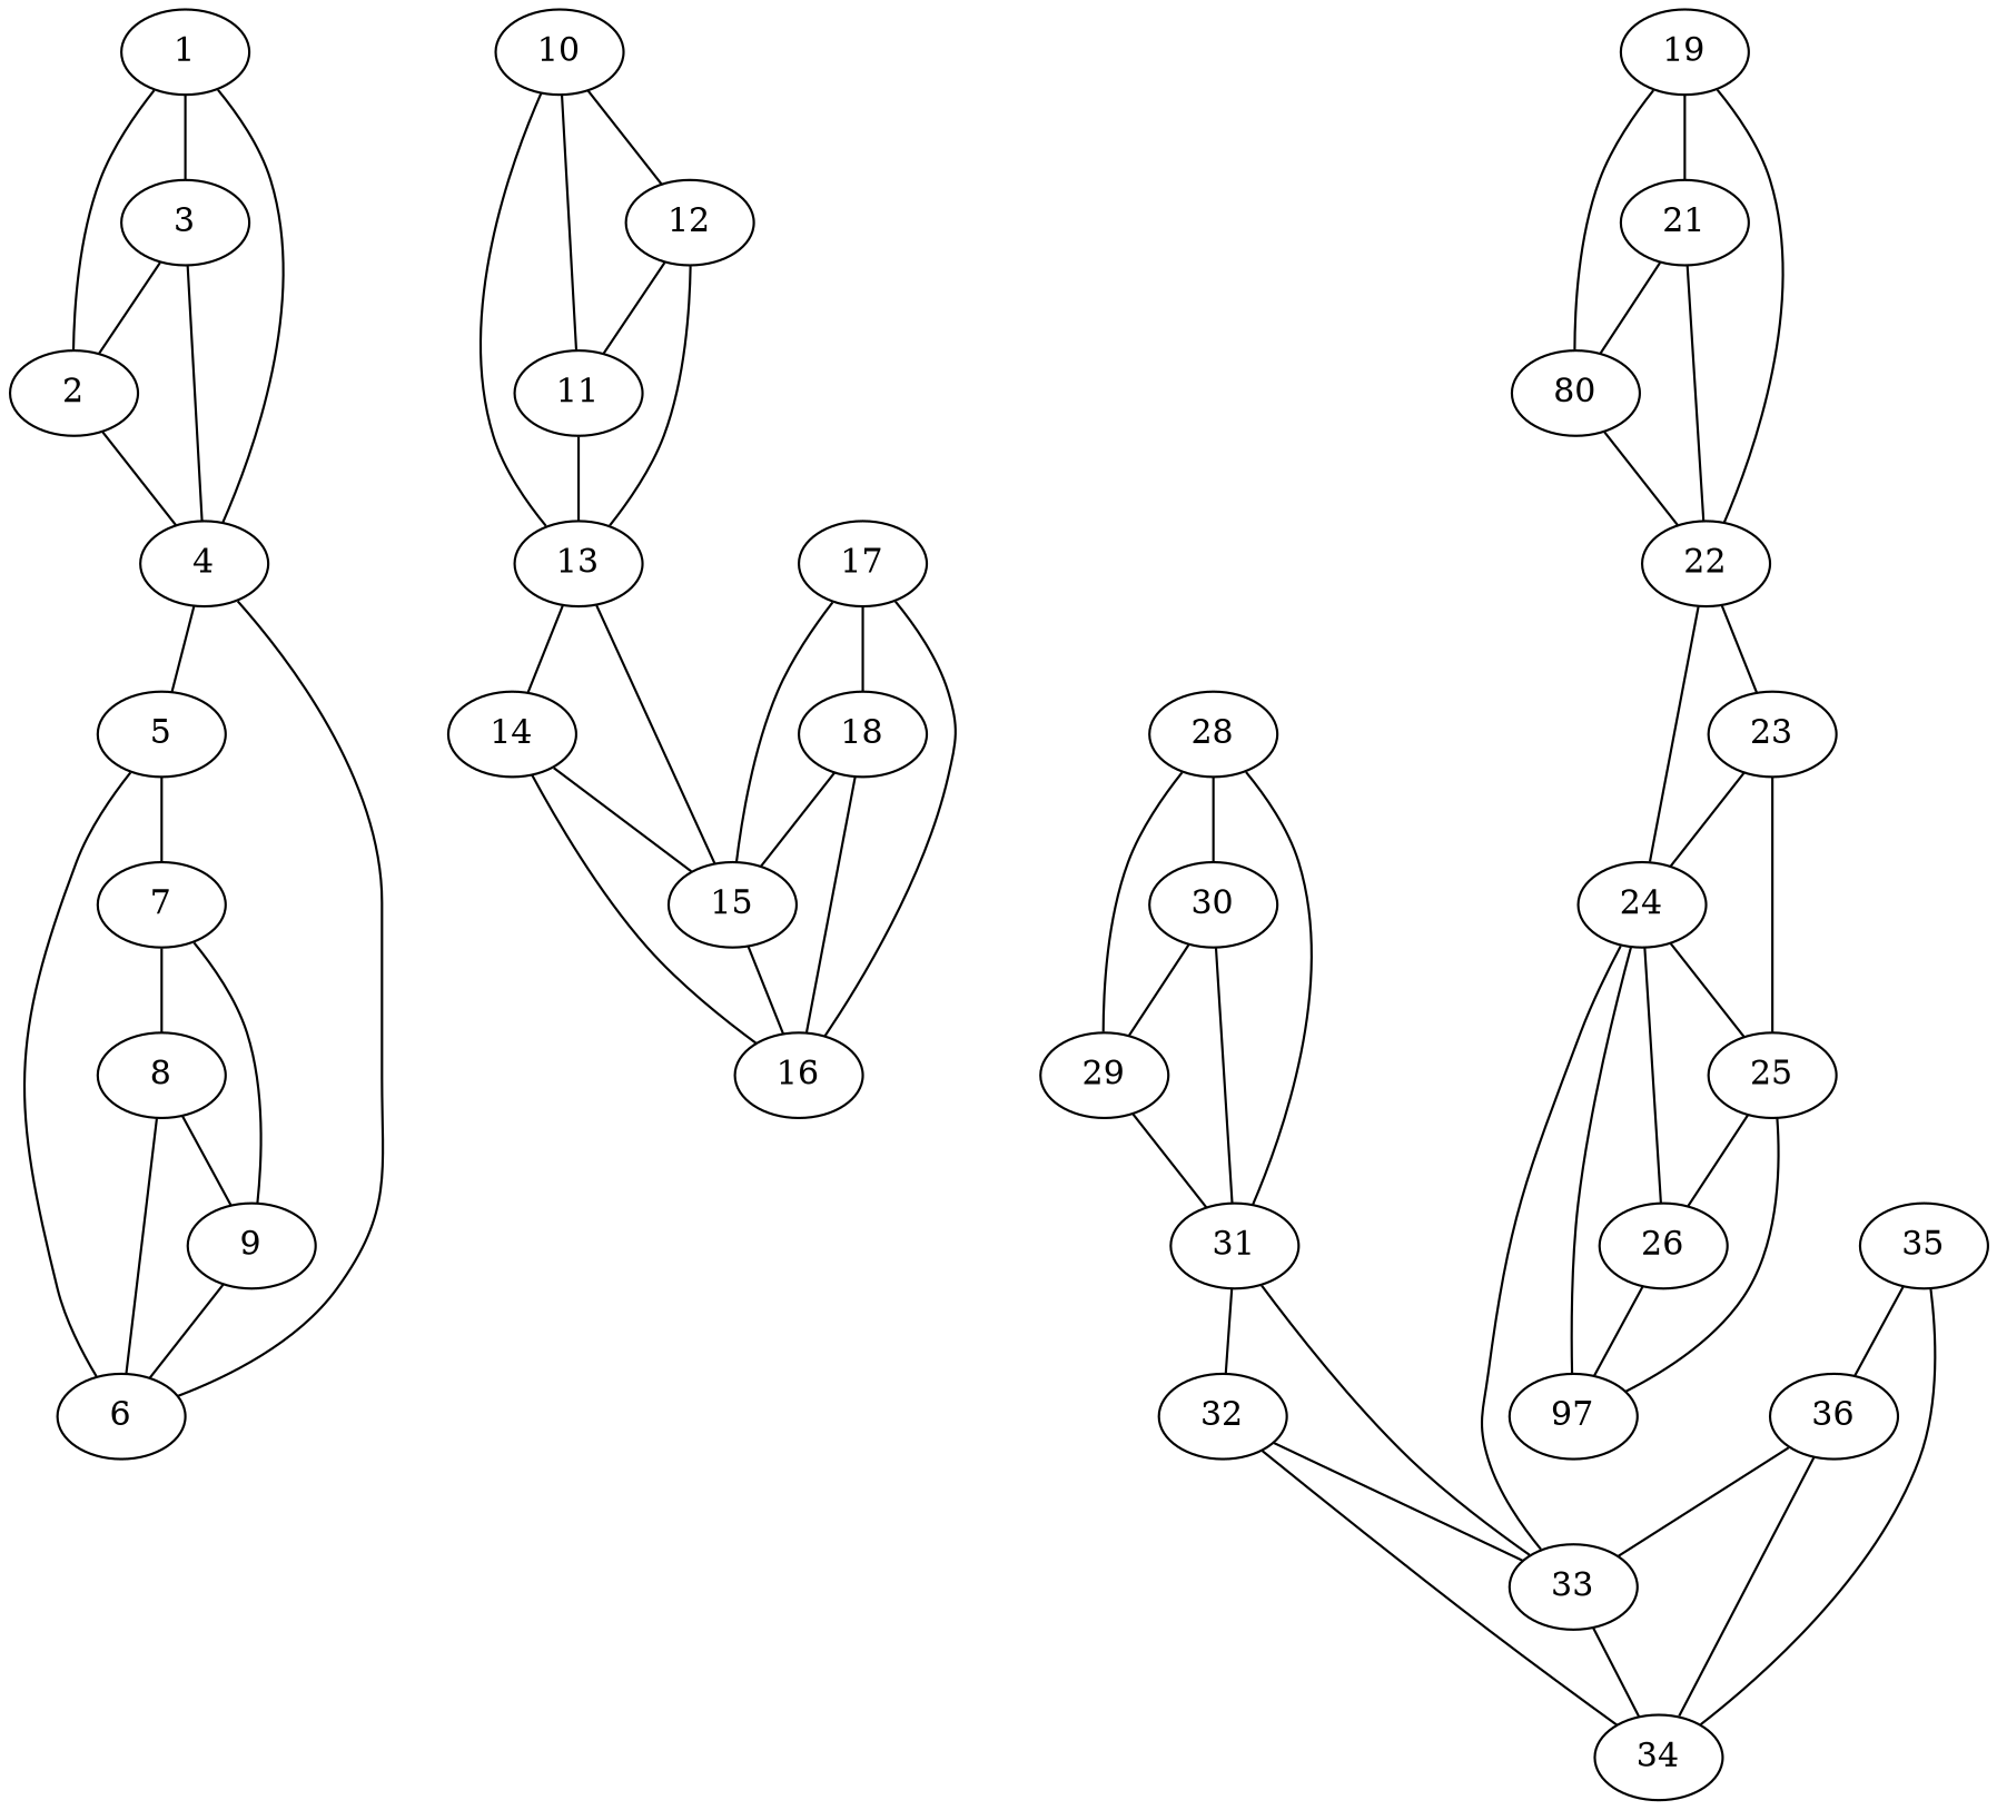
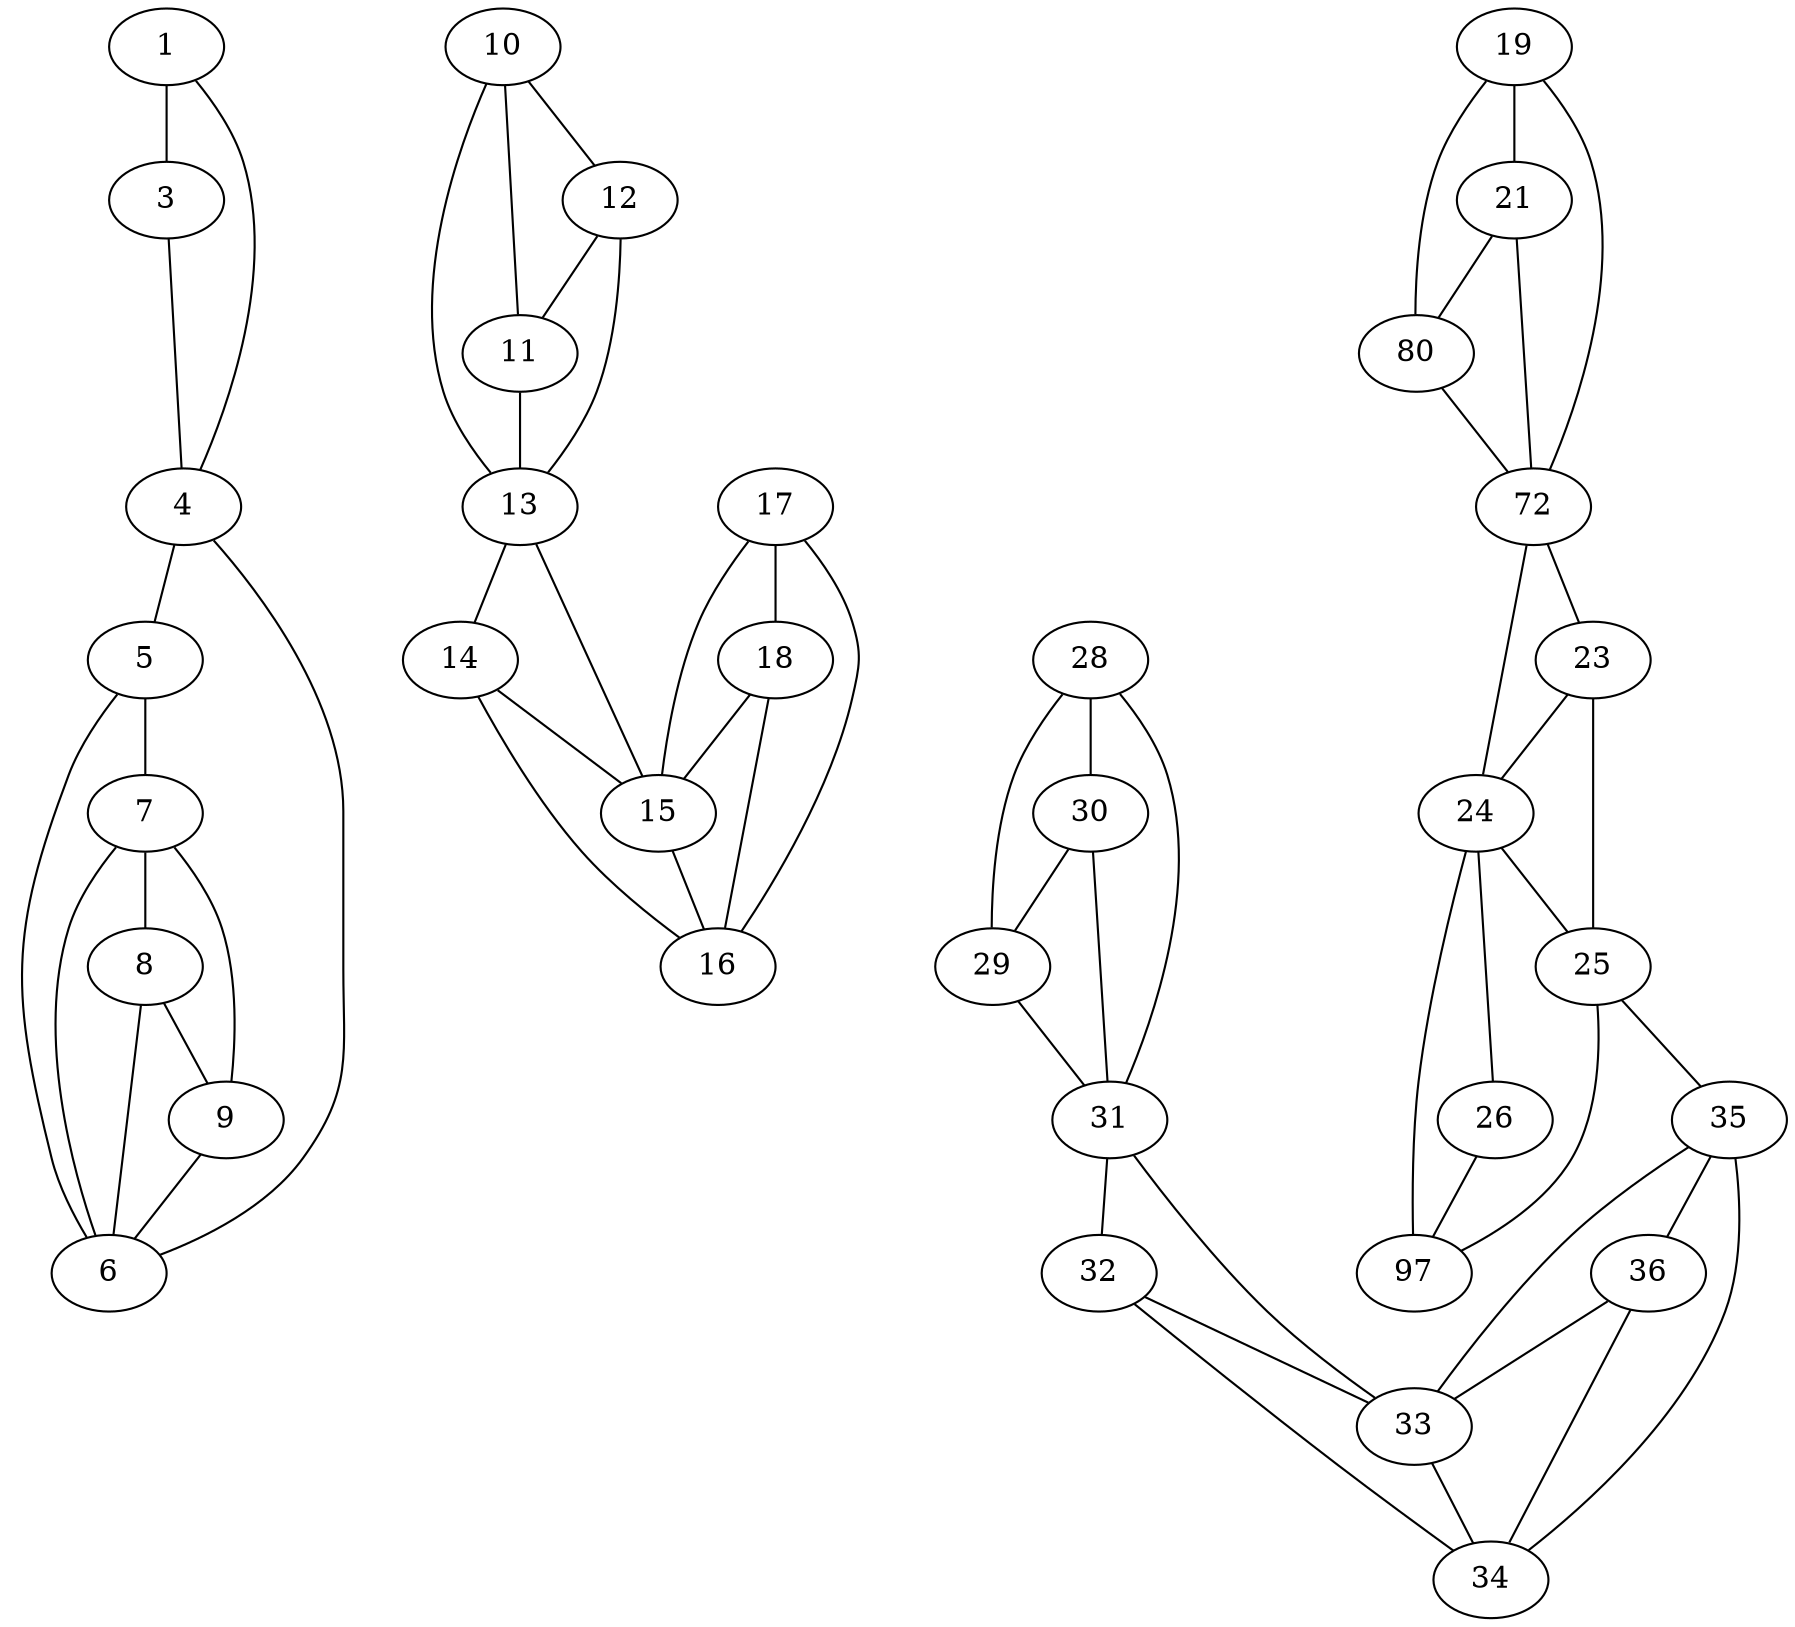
  graph {
    node [aaLength=10 sequence=vanDerWaals type=0]
    edge [frequency=1 type0=1]
    1 [sequence=KMLEQLEKKL]
-   2 [sequence=KDKSLLEKAL]
    3 [aaLength=23 sequence=HYETLEFLGDALVNFFIVDLLVQ]
    4 [aaLength=13 sequence=KREGFLSPLKAYL]
    5 [aaLength=11 sequence=ISEEFFNLLAQ]
    6 [aaLength=6 sequence=KLELHK]
    7 [aaLength=20 sequence=INETIIGDVFEALWAAVYID]
    8 [aaLength=14 sequence=RDANFTRELFYKLF]
    9 [sequence=LFKEDILSAI]
    10 [aaLength=7]
    13 [aaLength=13]
    11 [aaLength=9]
    12 [aaLength=24]
    14
    15 [aaLength=6]
    16 [aaLength=20]
    17 [aaLength=14]
    18 [aaLength=12]
    n19 [label=80]
    19
    21 [aaLength=24]
-   22 [aaLength=13]
+   22 [aaLength=13 label=72]
    23 [aaLength=12]
    24 [aaLength=5]
    25 [aaLength=20]
    26 [aaLength=14]
    n27 [aaLength=12 label=97]
    28 [aaLength=7]
    29
    30 [aaLength=23]
    31 [aaLength=13]
    32 [aaLength=13]
    33 [aaLength=6]
    34 [aaLength=20]
    35 [aaLength=14]
    36
-   1 -- 2 [distance0=14.37889]
    1 -- 3 [distance0=35.83904 type0=2]
    1 -- 4 [distance0=66.68872 type0=3]
-   2 -- 4 [distance0=56.00573 type0=3]
-   3 -- 2 [distance0=24.94479]
    3 -- 4 [distance0=31.84713 distance1=4.0 frequency=2 type0=2 type1=4]
    4 -- 5 [distance0=21.08457 distance1=0.0 frequency=2 type1=5]
    4 -- 6 [distance0=34.57672 type0=3]
    5 -- 6 [distance0=14.13582 distance1=0.0 frequency=2 type1=5]
    5 -- 7 [distance0=26.22799 type0=3]
+   7 -- 6 [distance0=15.50174]
    7 -- 8 [distance0=25.77405 distance1=2.0 frequency=2 type0=2 type1=4]
    8 -- 6 [distance0=40.99986 type0=3]
    8 -- 9 [distance0=17.92851 distance1=0.0 frequency=2 type1=5]
    9 -- 6 [distance0=51.42953 type0=3]
    9 -- 7 [distance0=36.26809 type0=2]
    10 -- 13 [distance0=66.03476 type0=3]
    10 -- 11 [distance0=15.34424 distance1=0.0 frequency=2 type1=4]
    10 -- 12 [distance0=35.69594 type0=2]
    13 -- 14 [distance0=20.39416 distance1=0.0 frequency=2 type1=5]
    13 -- 15 [distance0=37.39033 type0=3]
    11 -- 13 [distance0=54.97631 type0=3]
    12 -- 13 [distance0=30.52036 distance1=0.0 frequency=2 type0=2 type1=4]
    12 -- 11 [distance0=25.05519]
    14 -- 15 [distance0=17.18842 distance1=0.0 frequency=2 type1=4]
    15 -- 16 [distance0=15.73951 distance1=0.0 frequency=2 type1=4]
    16 -- 14 [distance0=25.24942 type0=2]
    17 -- 15 [distance0=40.21983 type0=3]
    17 -- 16 [distance0=26.95454 type0=2]
    17 -- 18 [distance0=15.16722 distance1=0.0 frequency=2 type1=5]
    18 -- 15 [distance0=53.08804 type0=3]
    18 -- 16 [distance0=38.21448 type0=2]
    n19 -- 22 [distance0=55.37987 type0=3]
    19 -- n19 [distance0=16.29642 distance1=0.0 frequency=2 type1=4]
    19 -- 21 [distance0=35.44377 type0=2]
    19 -- 22 [distance0=66.47112 type0=3]
    21 -- n19 [distance0=23.6451]
    21 -- 22 [distance0=31.79022 distance1=0.0 frequency=2 type0=2 type1=4]
    22 -- 23 [distance0=18.35392 distance1=0.0 frequency=2 type1=5]
    22 -- 24 [distance0=32.30966 type0=3]
    23 -- 24 [distance0=14.21277 distance1=0.0 frequency=2 type1=5]
    23 -- 25 [distance0=26.22868 type0=3]
    24 -- 25 [distance0=13.59504 distance1=0.0 frequency=2 type1=4]
-   25 -- 26 [distance0=25.64039 distance1=0.0 frequency=2 type0=2 type1=4]
+   25 -- 35 [distance0=25.64039 distance1=0.0 frequency=2 type0=2 type1=4]
    26 -- 24 [distance0=36.19235 type0=3]
    26 -- n27 [distance0=18.46848 distance1=0.0 frequency=2 type1=5]
    n27 -- 24 [distance0=49.92611 type0=3]
    n27 -- 25 [distance0=38.92027 type0=2]
    28 -- 29 [distance0=15.71436 distance1=0.0 frequency=2 type1=4]
    28 -- 30 [distance0=30.64063 type0=2]
    28 -- 31 [distance0=60.1107 type0=3]
    29 -- 31 [distance0=51.79208 type0=3]
    30 -- 29 [distance0=21.45627]
    30 -- 31 [distance0=30.7404 distance1=0.0 frequency=2 type0=3 type1=4]
    31 -- 32 [distance0=13.61136 distance1=0.0 frequency=2 type1=5]
    31 -- 33 [distance0=28.15641 type0=2]
    32 -- 33 [distance0=15.17722 distance1=0.0 frequency=2 type0=2 type1=5]
    32 -- 34 [distance0=27.69239 type0=3]
    33 -- 34 [distance0=14.29 distance1=0.0 frequency=2 type1=4]
    34 -- 35 [distance0=27.02987 distance1=0.0 frequency=2 type0=2 type1=4]
-   24 -- 33 [distance0=40.37269 type0=3]
+   35 -- 33 [distance0=40.37269 type0=3]
    35 -- 36 [distance0=17.96633 distance1=0.0 frequency=2 type1=5]
    36 -- 33 [distance0=49.61516 type0=3]
    36 -- 34 [distance0=37.4528 type0=2]
  }
